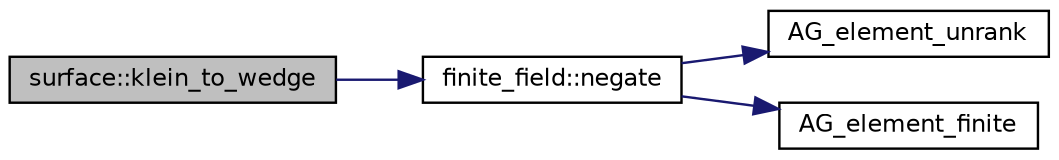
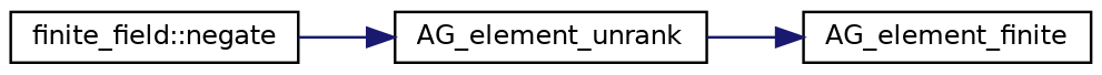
  digraph {
    rankdir=LR
    node [color=black fillcolor=white fontname=Helvetica fontsize=10 shape=record style=filled]
    edge [color=midnightblue fontname=Helvetica fontsize=10 labelfontname=Helvetica labelfontsize=10 style=solid]
-   n1 [fillcolor=grey75 fontcolor=black height=0.2 label="surface::klein_to_wedge" width=0.4]
    n2 [height=0.2 label="finite_field::negate" width=0.4]
    n3 [height=0.2 label=AG_element_unrank width=0.4]
    n4 [height=0.2 label=AG_element_finite width=0.4]
-   n1 -> n2
    n2 -> n3
-   n2 -> n4
+   n3 -> n4
  }
